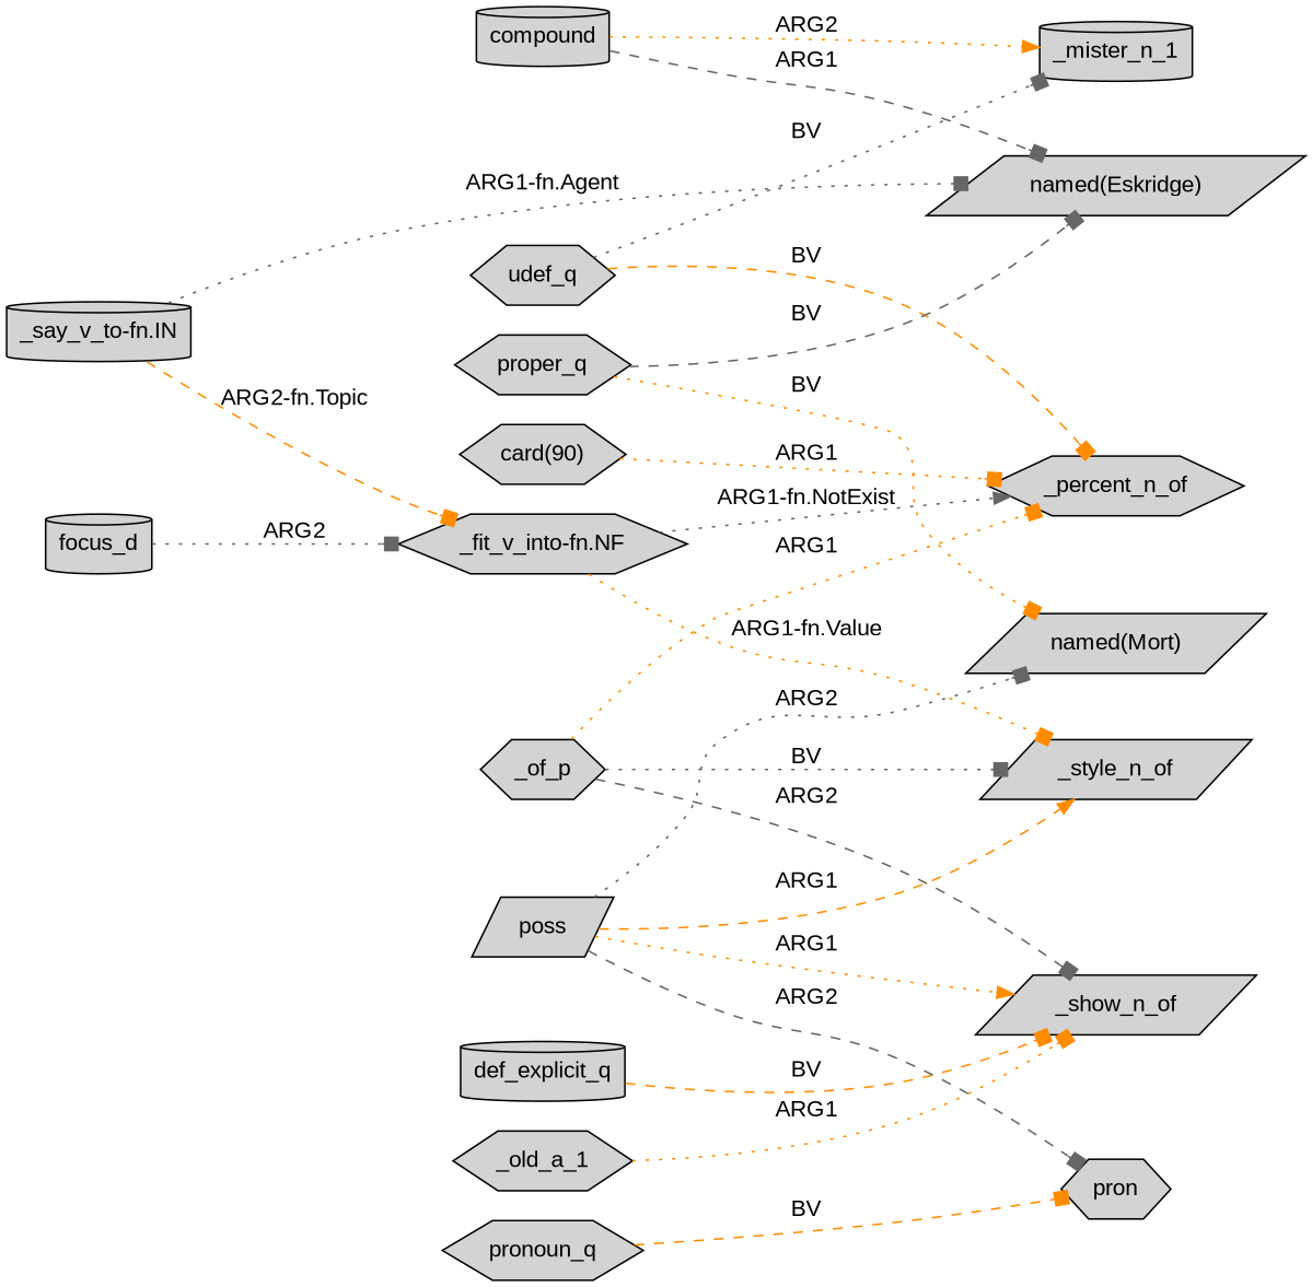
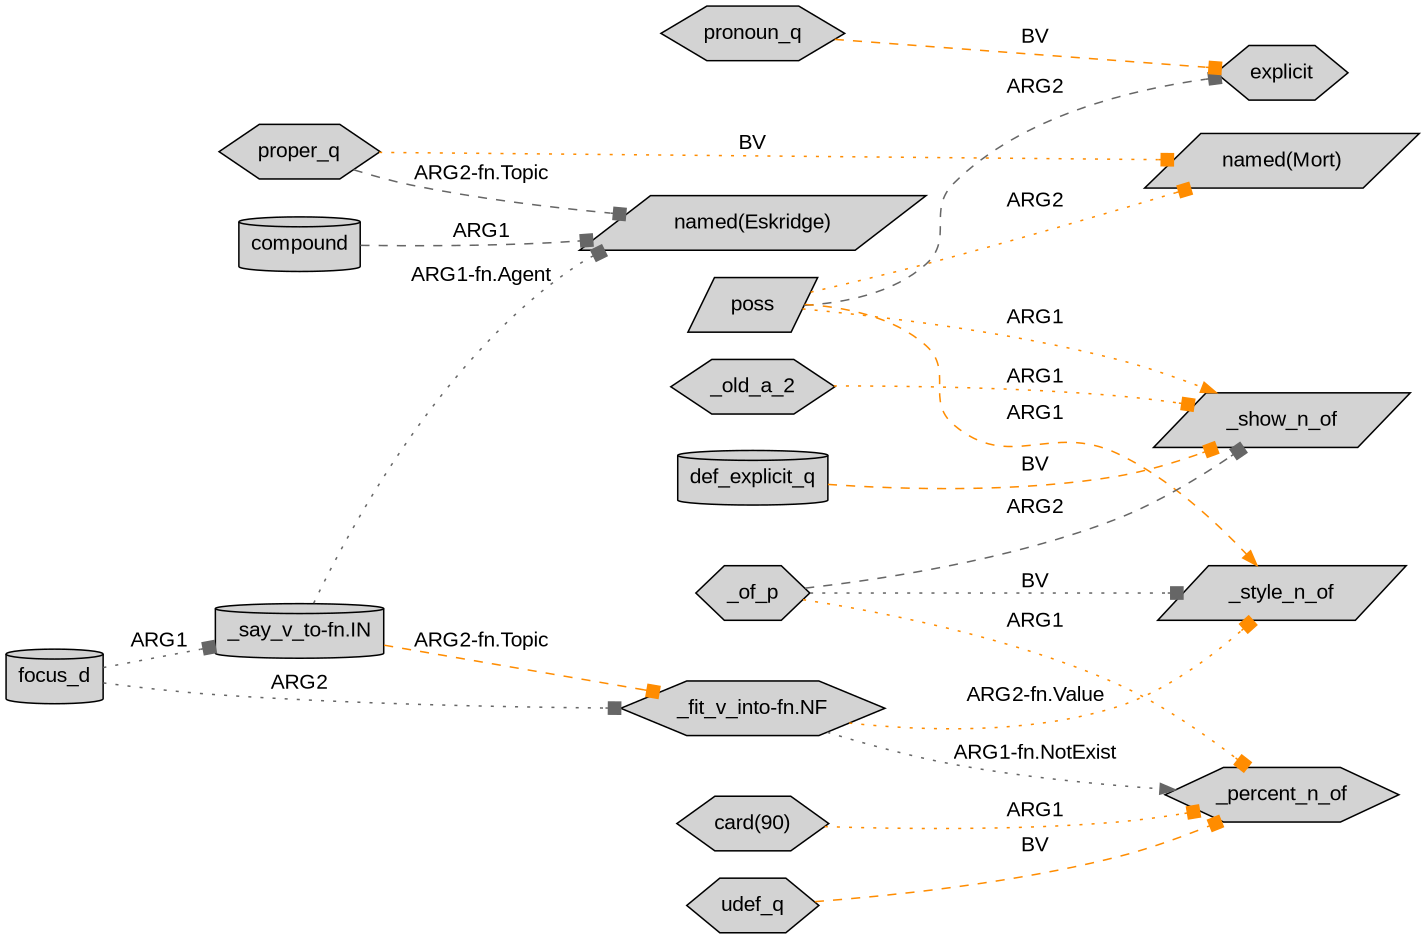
  digraph {
    fontname="Liberation Sans"
    rankdir=LR
    node [fontname="Liberation Sans" shape=hexagon style=filled]
    edge [arrowhead=box color=darkorange fontname="Liberation Sans" style=dotted]
    poss [shape=parallelogram]
    "named(Mort)" [shape=parallelogram]
-   pron
+   pron [label=explicit]
    _style_n_of [shape=parallelogram]
    _show_n_of [shape=parallelogram]
    "_fit_v_into-fn.NF"
    _percent_n_of
    compound [shape=cylinder]
-   _mister_n_1 [shape=cylinder]
    "named(Eskridge)" [shape=parallelogram]
    udef_q
    "_say_v_to-fn.IN" [shape=cylinder]
-   _old_a_1
+   _old_a_1 [label=_old_a_2]
    def_explicit_q [shape=cylinder]
    _of_p
    pronoun_q
    "card(90)"
    proper_q
    focus_d [shape=cylinder]
-   poss -> "named(Mort)" [color=gray40 label=ARG2]
+   poss -> "named(Mort)" [label=ARG2]
    poss -> pron [color=gray40 label=ARG2 style=dashed]
    poss -> _style_n_of [arrowhead=normal label=ARG1 style=dashed]
    poss -> _show_n_of [arrowhead=normal label=ARG1]
-   "_fit_v_into-fn.NF" -> _style_n_of [label="ARG1-fn.Value"]
+   "_fit_v_into-fn.NF" -> _style_n_of [label="ARG2-fn.Value"]
    "_fit_v_into-fn.NF" -> _percent_n_of [arrowhead=normal color=gray40 label="ARG1-fn.NotExist"]
-   compound -> _mister_n_1 [arrowhead=normal label=ARG2]
    compound -> "named(Eskridge)" [color=gray40 label=ARG1 style=dashed]
    udef_q -> _percent_n_of [label=BV style=dashed]
-   udef_q -> _mister_n_1 [color=gray40 label=BV]
    "_say_v_to-fn.IN" -> "_fit_v_into-fn.NF" [label="ARG2-fn.Topic" style=dashed]
    "_say_v_to-fn.IN" -> "named(Eskridge)" [color=gray40 label="ARG1-fn.Agent"]
    _old_a_1 -> _show_n_of [label=ARG1]
    def_explicit_q -> _show_n_of [label=BV style=dashed]
    _of_p -> _style_n_of [color=gray40 label=BV]
    _of_p -> _show_n_of [color=gray40 label=ARG2 style=dashed]
    _of_p -> _percent_n_of [label=ARG1]
    pronoun_q -> pron [label=BV style=dashed]
    "card(90)" -> _percent_n_of [label=ARG1]
    proper_q -> "named(Mort)" [label=BV]
-   proper_q -> "named(Eskridge)" [color=gray40 label=BV style=dashed]
+   proper_q -> "named(Eskridge)" [color=gray40 label="ARG2-fn.Topic" style=dashed]
    focus_d -> "_fit_v_into-fn.NF" [color=gray40 label=ARG2]
+   focus_d -> "_say_v_to-fn.IN" [color=gray40 label=ARG1]
  }
